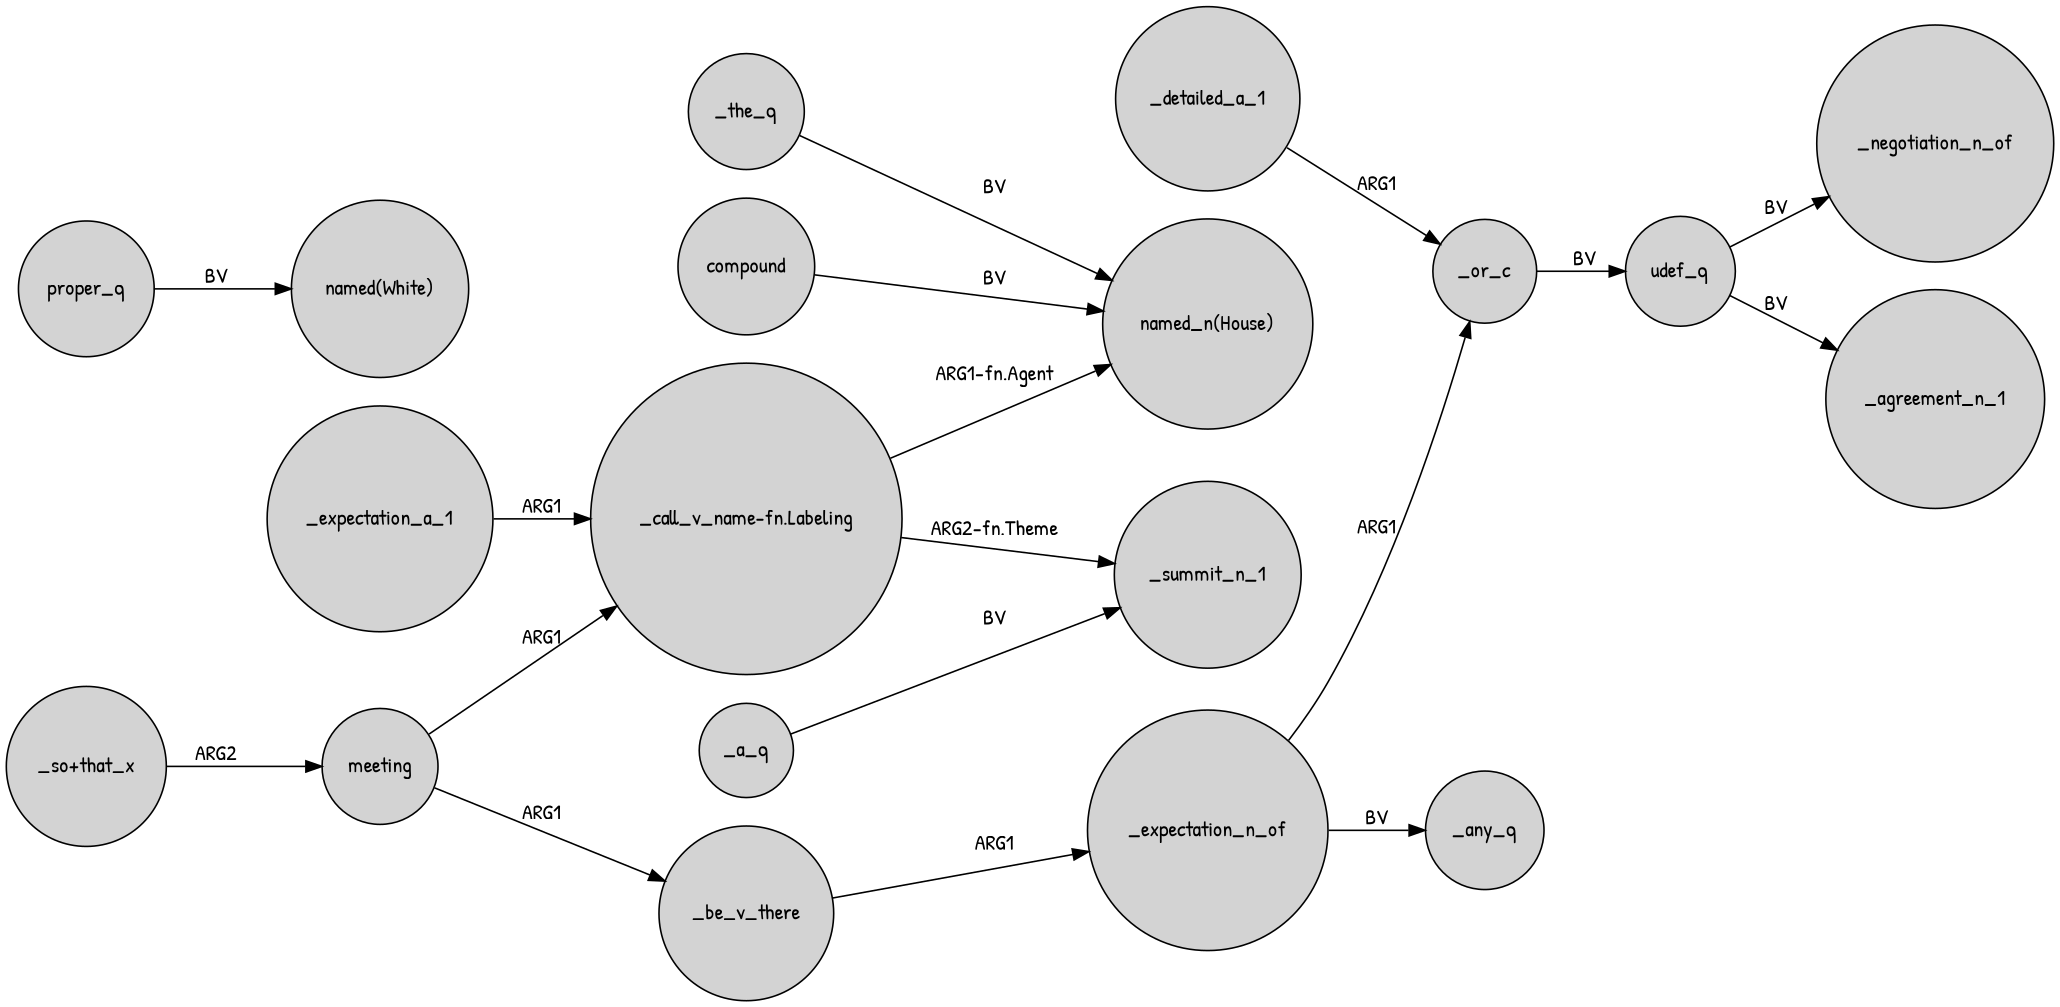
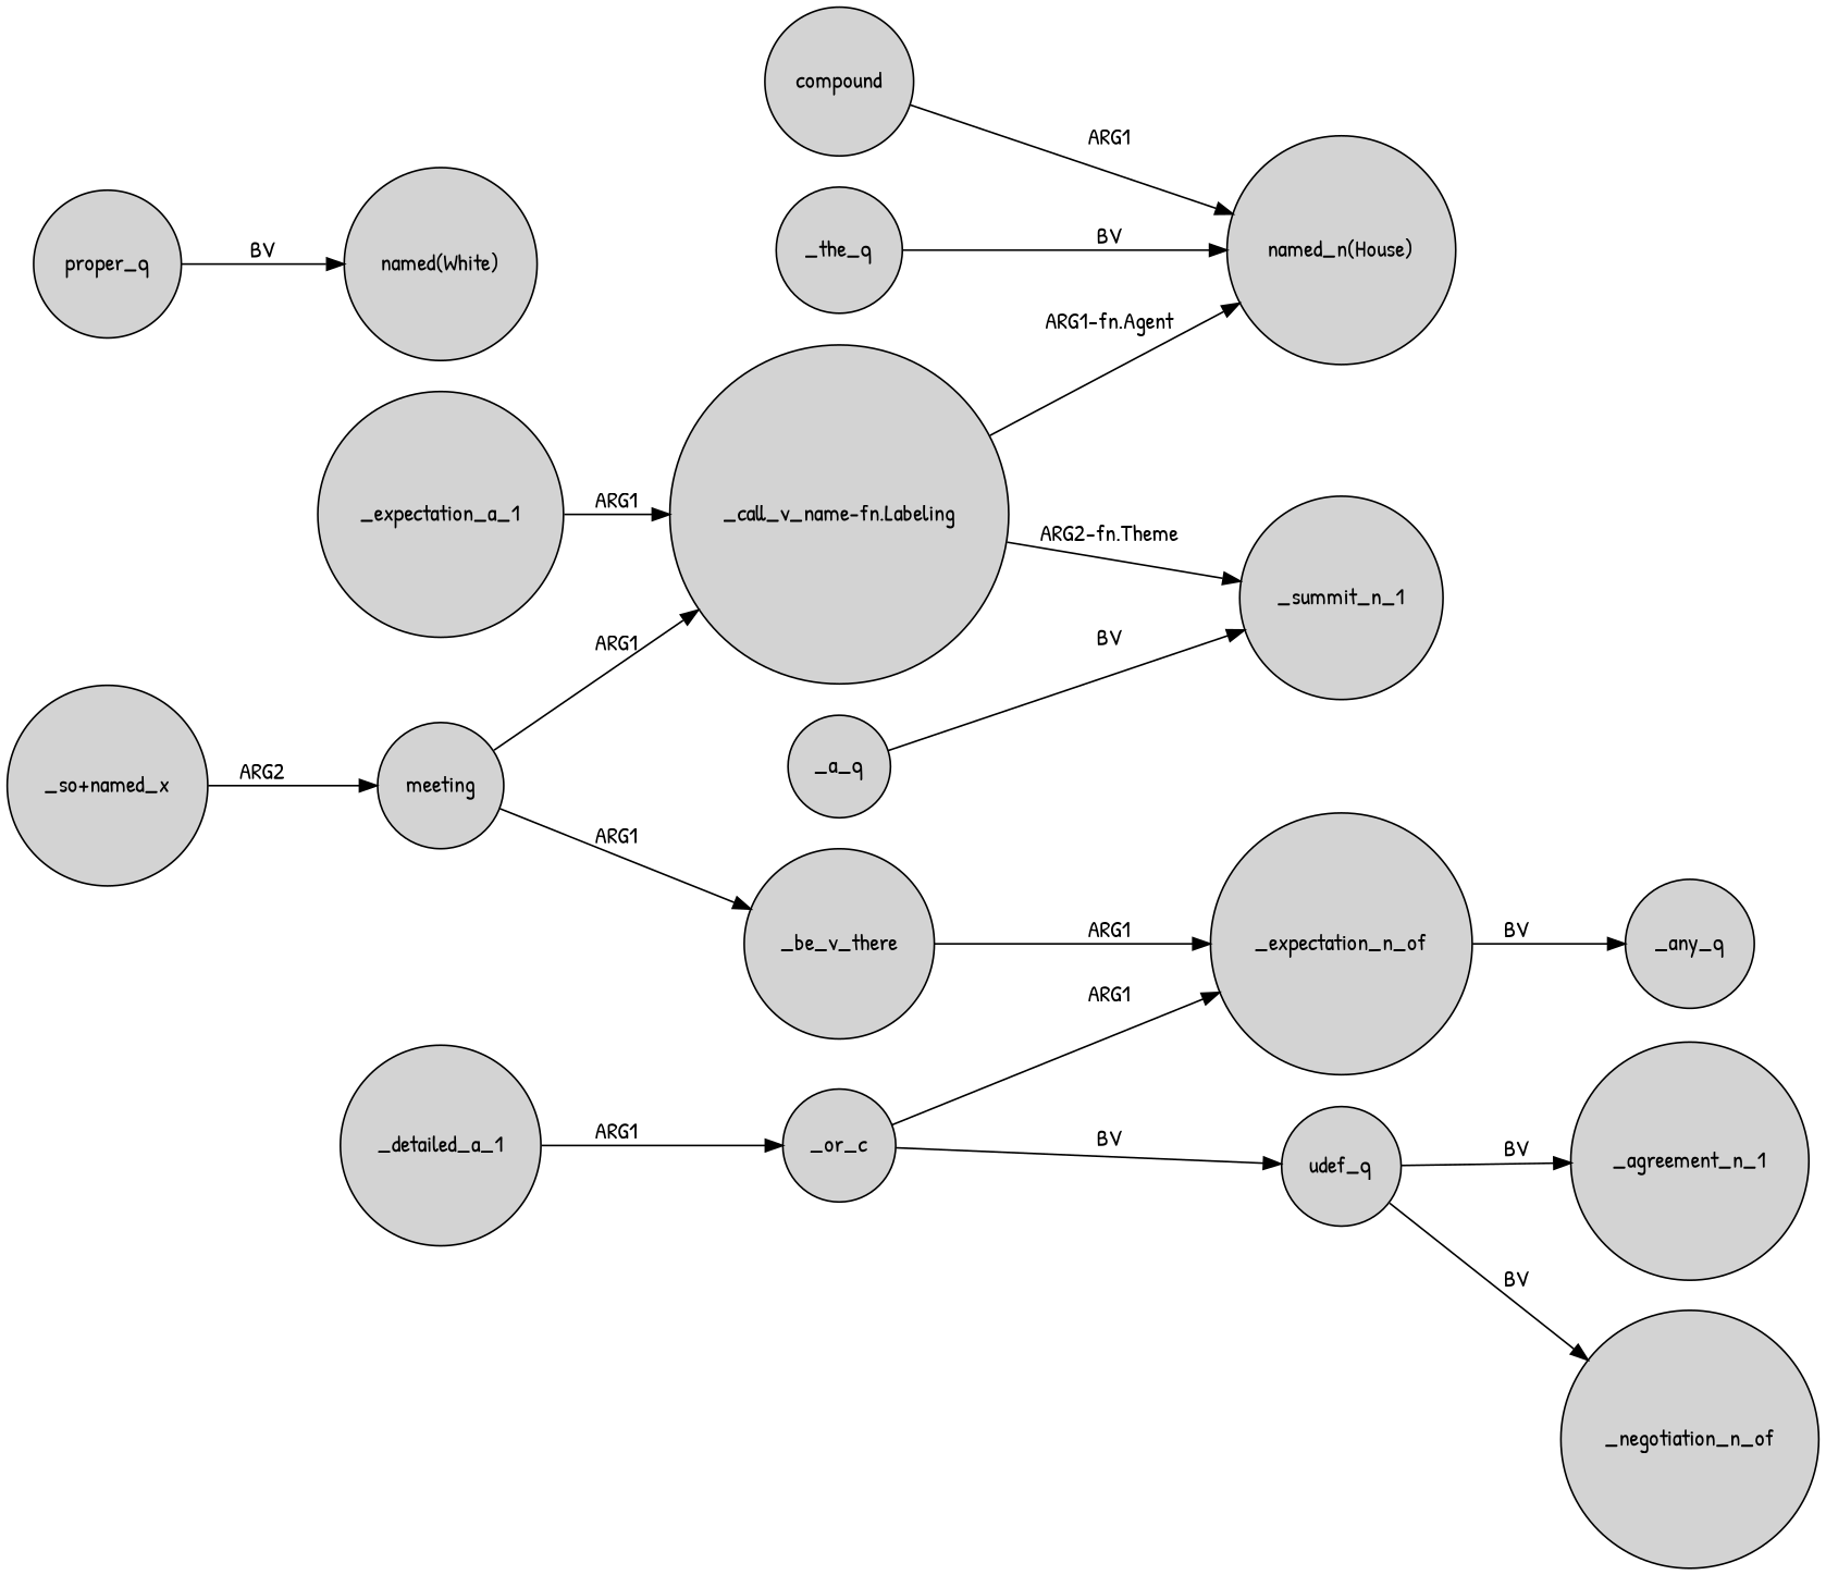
  digraph {
    fontname="Patrick Hand"
    rankdir=LR
    node [fontname="Patrick Hand" shape=circle style=filled]
    edge [fontname="Patrick Hand"]
    udef_q
    _negotiation_n_of
    _agreement_n_1
    _or_c
    _detailed_a_1
    _the_q
    "named_n(House)"
    n8 [label=meeting]
    "_call_v_name-fn.Labeling"
    _be_v_there
    _summit_n_1
    _expectation_n_of
    compound
-   "_so+that_x"
+   "_so+that_x" [label="_so+named_x"]
    _any_q
    _a_q
    n17 [label=_expectation_a_1]
    proper_q
    "named(White)"
    udef_q -> _negotiation_n_of [label=BV]
    udef_q -> _agreement_n_1 [label=BV]
    _or_c -> udef_q [label=BV]
    _detailed_a_1 -> _or_c [label=ARG1]
    _the_q -> "named_n(House)" [label=BV]
    n8 -> "_call_v_name-fn.Labeling" [label=ARG1]
    n8 -> _be_v_there [label=ARG1]
    "_call_v_name-fn.Labeling" -> "named_n(House)" [label="ARG1-fn.Agent"]
    "_call_v_name-fn.Labeling" -> _summit_n_1 [label="ARG2-fn.Theme"]
    _be_v_there -> _expectation_n_of [label=ARG1]
-   _expectation_n_of -> _or_c [label=ARG1]
+   _or_c -> _expectation_n_of [label=ARG1]
    _expectation_n_of -> _any_q [label=BV]
-   compound -> "named_n(House)" [label=BV]
+   compound -> "named_n(House)" [label=ARG1]
    "_so+that_x" -> n8 [label=ARG2]
    _a_q -> _summit_n_1 [label=BV]
    n17 -> "_call_v_name-fn.Labeling" [label=ARG1]
    proper_q -> "named(White)" [label=BV]
  }
